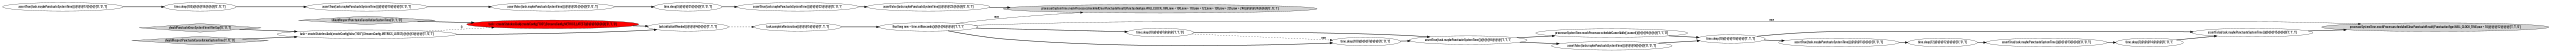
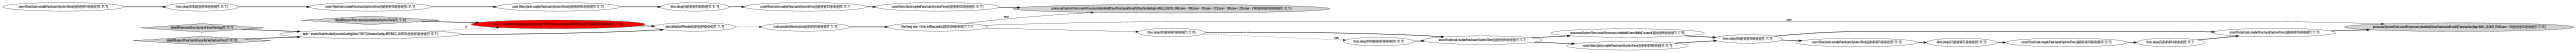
  digraph {
    fontname=Oswald
    rankdir=LR
    node [fillcolor=white fontname=Oswald shape=ellipse style=filled]
    edge [fontname=Oswald style=bold]
    n1 [label="assertFalse(task.maybePunctuateSystemTime())@@@15@@@['1', '1', '1']"]
    n2 [fillcolor=lightgray label="processorSystemTime.mockProcessor.checkAndClearPunctuateResult(PunctuationType.WALL_CLOCK_TIME,now + 10)@@@12@@@['1', '1', '0']"]
    n3 [label="assertTrue(task.maybePunctuateSystemTime())@@@22@@@['0', '0', '1']"]
    n4 [label="assertFalse(task.maybePunctuateSystemTime())@@@23@@@['0', '0', '1']"]
    n5 [fillcolor=lightgray label="processorSystemTime.mockProcessor.checkAndClearPunctuateResult(PunctuationType.WALL_CLOCK_TIME,now + 100,now + 110,now + 122,now + 130,now + 235,now + 240)@@@24@@@['0', '0', '1']"]
    n6 [label="time.sleep(105)@@@18@@@['0', '0', '1']"]
    n7 [label="assertTrue(task.maybePunctuateSystemTime())@@@19@@@['0', '0', '1']"]
    n8 [label="assertFalse(task.maybePunctuateSystemTime())@@@20@@@['0', '0', '1']"]
    n9 [label="assertTrue(task.maybePunctuateSystemTime())@@@8@@@['1', '1', '1']"]
    n10 [label="processorSystemTime.mockProcessor.scheduleCancellable().cancel()@@@9@@@['1', '1', '0']"]
    n11 [label="assertFalse(task.maybePunctuateSystemTime())@@@9@@@['0', '0', '1']"]
    n12 [label="time.sleep(10)@@@10@@@['1', '1', '1']"]
    n13 [label="time.sleep(5)@@@21@@@['0', '0', '1']"]
    n14 [fillcolor=lightgray label="shouldPunctuateOnceSystemTimeAfterGap['0', '0', '1']" shape=diamond]
    n15 [label="task = createStatelessTask(createConfig(false,\"100\"),StreamsConfig.METRICS_LATEST)@@@3@@@['1', '0', '1']"]
    n16 [fillcolor=red label="task = createStatelessTask(createConfig(\"100\"),StreamsConfig.METRICS_LATEST)@@@3@@@['0', '1', '0']"]
    n17 [label="task.initializeIfNeeded()@@@4@@@['1', '1', '1']"]
    n18 [label="time.sleep(10)@@@7@@@['1', '1', '0']"]
    n19 [label="time.sleep(100)@@@7@@@['0', '0', '1']"]
    n20 [label="time.sleep(7)@@@14@@@['0', '0', '1']"]
    n21 [label="final long now = time.milliseconds()@@@6@@@['1', '1', '1']"]
    n22 [label="assertTrue(task.maybePunctuateSystemTime())@@@17@@@['0', '0', '1']"]
    n23 [label="task.completeRestoration()@@@5@@@['1', '1', '1']"]
    n24 [label="assertTrue(task.maybePunctuateSystemTime())@@@11@@@['0', '0', '1']"]
    n25 [label="time.sleep(12)@@@12@@@['0', '0', '1']"]
    n26 [fillcolor=lightgray label="shouldRespectPunctuateCancellationSystemTime['0', '1', '0']" shape=diamond]
    n27 [label="assertTrue(task.maybePunctuateSystemTime())@@@13@@@['0', '0', '1']"]
    n28 [fillcolor=lightgray label="shouldRespectPunctuateCancellationSystemTime['1', '0', '0']" shape=diamond]
    n1 -> n2
    n3 -> n4
    n4 -> n5
    n6 -> n7
    n7 -> n8
    n8 -> n13
    n9 -> n10
    n9 -> n11
    n10 -> n12
    n11 -> n12
    n12 -> n1
    n12 -> n24
    n13 -> n3
    n14 -> n15
    n15 -> n16 [label=0 style=dashed]
    n15 -> n17
    n16 -> n17
    n17 -> n23 [style=dashed]
    n18 -> n9
    n18 -> n19 [label=now style=dashed]
    n19 -> n9
    n20 -> n1
    n21 -> n2 [label=now style=solid]
    n21 -> n5 [label=now style=solid]
-   n21 -> n18
-   n21 -> n19
+   n21 -> n18 [style=solid]
    n22 -> n6
    n23 -> n21
    n24 -> n25
    n25 -> n27
    n26 -> n16
    n27 -> n20
    n28 -> n15
  }
